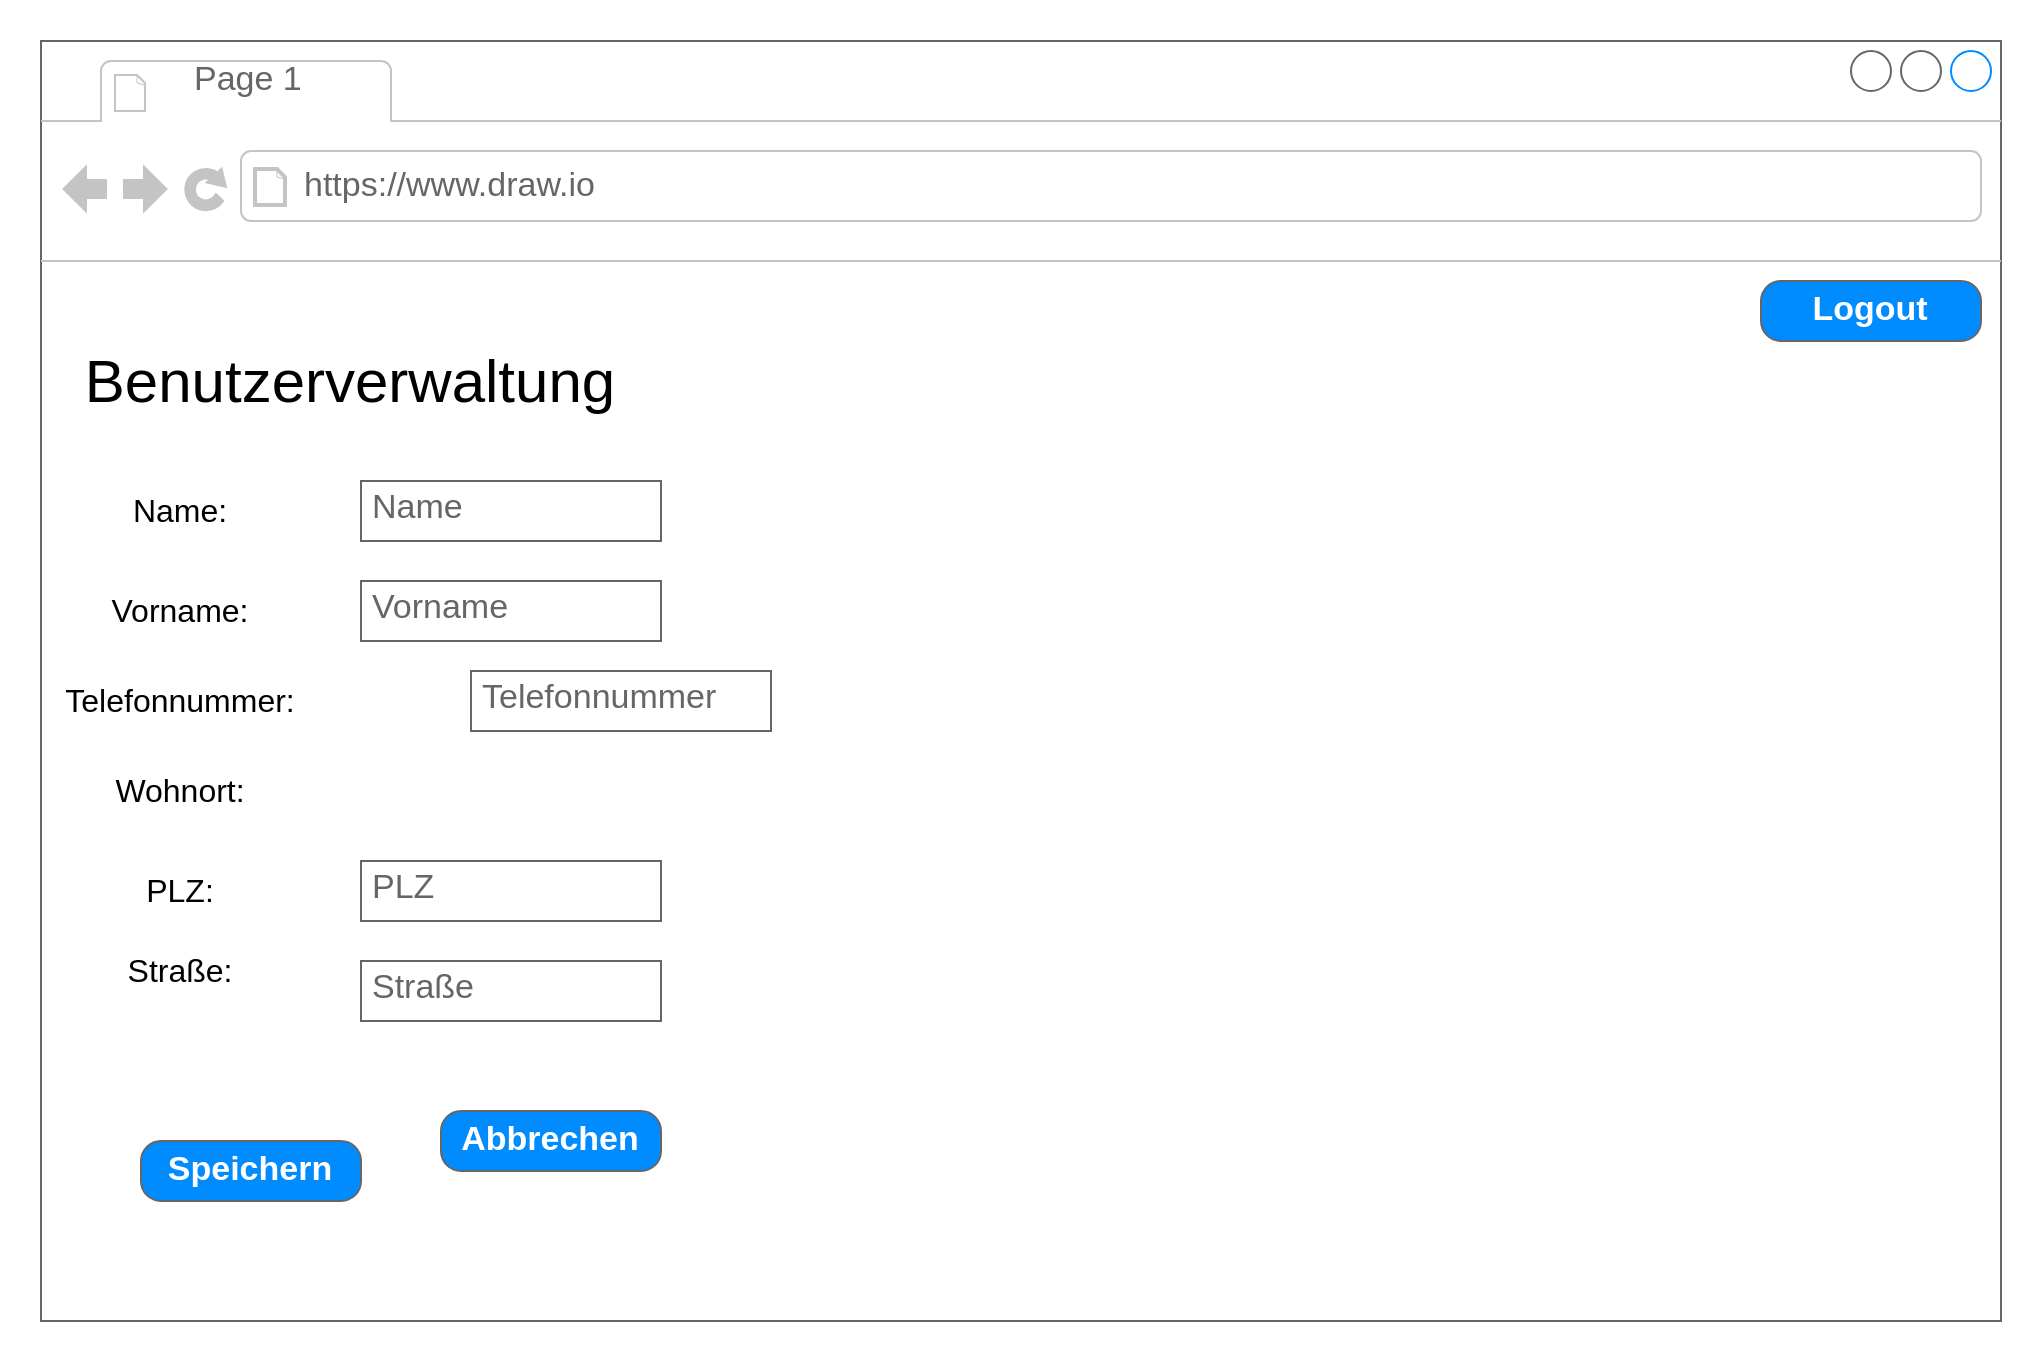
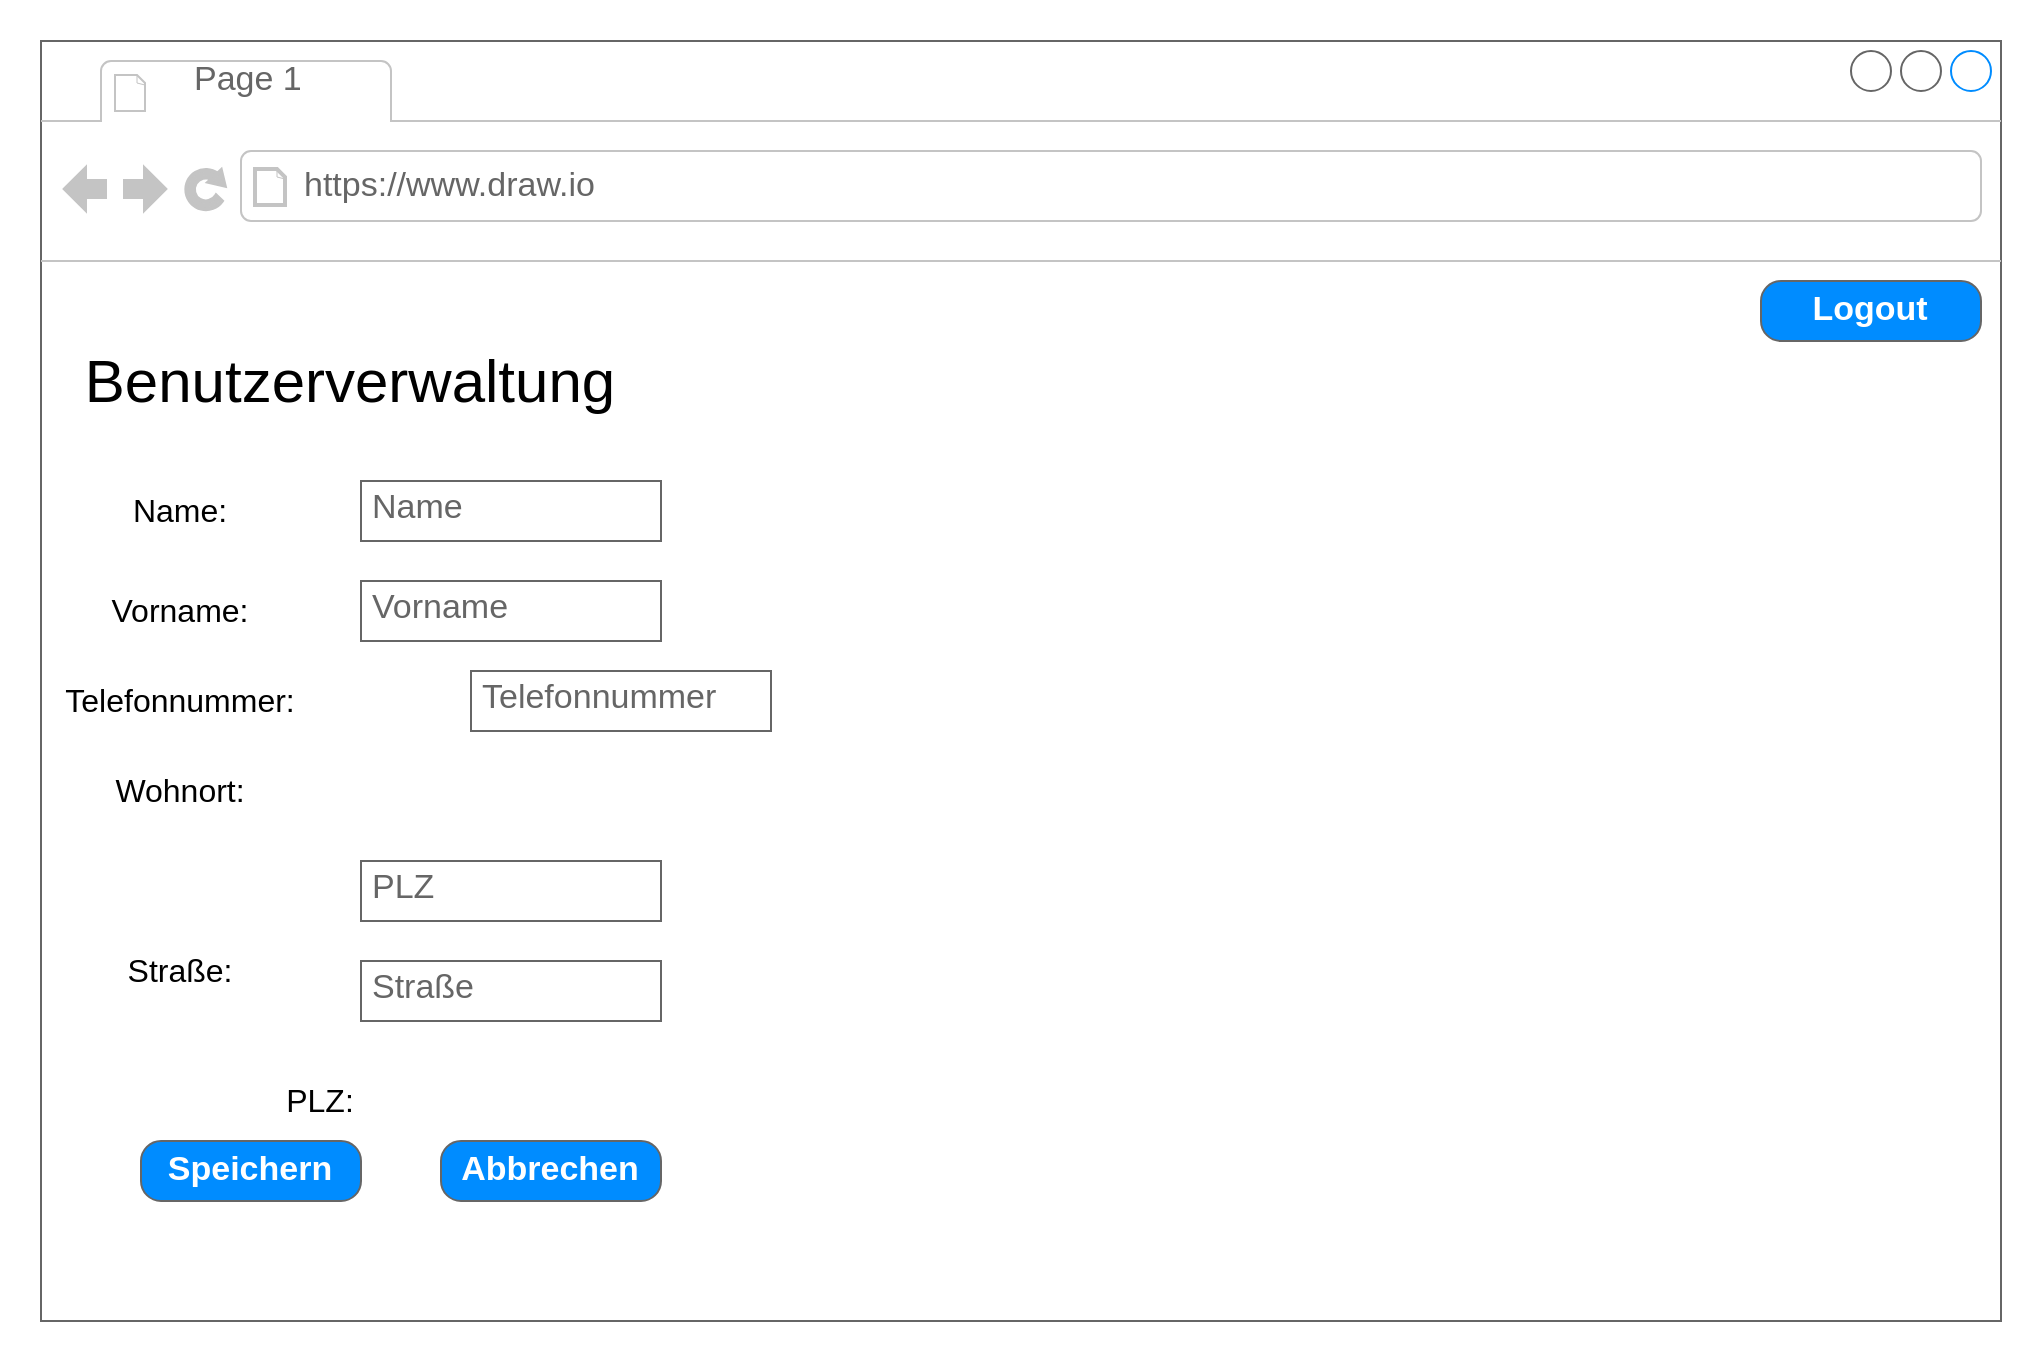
  <mxCell id="0" />
  <mxCell id="1" parent="0" />
  <mxCell id="2" value="" style="strokeWidth=1;shadow=0;dashed=0;align=center;html=1;shape=mxgraph.mockup.containers.browserWindow;rSize=0;strokeColor=#666666;strokeColor2=#008cff;strokeColor3=#c4c4c4;mainText=,;recursiveResize=0;" vertex="1" parent="1"><mxGeometry x="20" y="20" width="980" height="640" as="geometry" /></mxCell>
  <mxCell id="3" value="Page 1" style="strokeWidth=1;shadow=0;dashed=0;align=center;html=1;shape=mxgraph.mockup.containers.anchor;fontSize=17;fontColor=#666666;align=left;" vertex="1" parent="2"><mxGeometry x="75" y="7" width="110" height="26" as="geometry" /></mxCell>
  <mxCell id="4" value="https://www.draw.io" style="strokeWidth=1;shadow=0;dashed=0;align=center;html=1;shape=mxgraph.mockup.containers.anchor;rSize=0;fontSize=17;fontColor=#666666;align=left;" vertex="1" parent="2"><mxGeometry x="130" y="60" width="250" height="26" as="geometry" /></mxCell>
  <mxCell id="5" value="Logout" style="strokeWidth=1;shadow=0;dashed=0;align=center;html=1;shape=mxgraph.mockup.buttons.button;strokeColor=#666666;fontColor=#ffffff;mainText=;buttonStyle=round;fontSize=17;fontStyle=1;fillColor=#008cff;whiteSpace=wrap;" vertex="1" parent="2"><mxGeometry x="860" y="120" width="110" height="30" as="geometry" /></mxCell>
  <mxCell id="6" value="Speichern" style="strokeWidth=1;shadow=0;dashed=0;align=center;html=1;shape=mxgraph.mockup.buttons.button;strokeColor=#666666;fontColor=#ffffff;mainText=;buttonStyle=round;fontSize=17;fontStyle=1;fillColor=#008cff;whiteSpace=wrap;" vertex="1" parent="2"><mxGeometry x="50" y="550" width="110" height="30" as="geometry" /></mxCell>
  <mxCell id="7" value="&lt;font style=&quot;font-size: 30px&quot;&gt;Benutzerverwaltung&lt;/font&gt;" style="text;html=1;strokeColor=none;fillColor=none;align=center;verticalAlign=middle;whiteSpace=wrap;rounded=0;" vertex="1" parent="1"><mxGeometry x="40" y="180" width="270" height="20" as="geometry" /></mxCell>
  <mxCell id="8" value="Name" style="strokeWidth=1;shadow=0;dashed=0;align=center;html=1;shape=mxgraph.mockup.text.textBox;fontColor=#666666;align=left;fontSize=17;spacingLeft=4;spacingTop=-3;strokeColor=#666666;mainText=" vertex="1" parent="1"><mxGeometry y="240" width="150" height="30" as="geometry" x="180" /></mxCell>
  <mxCell id="9" value="Vorname" style="strokeWidth=1;shadow=0;dashed=0;align=center;html=1;shape=mxgraph.mockup.text.textBox;fontColor=#666666;align=left;fontSize=17;spacingLeft=4;spacingTop=-3;strokeColor=#666666;mainText=" vertex="1" parent="1"><mxGeometry y="290" width="150" height="30" as="geometry" x="180" /></mxCell>
  <mxCell id="10" value="Telefonnummer" style="strokeWidth=1;shadow=0;dashed=0;align=center;html=1;shape=mxgraph.mockup.text.textBox;fontColor=#666666;align=left;fontSize=17;spacingLeft=4;spacingTop=-3;strokeColor=#666666;mainText=" vertex="1" parent="1"><mxGeometry x="235" y="335" width="150" height="30" as="geometry" /></mxCell>
  <mxCell id="11" value="PLZ" style="strokeWidth=1;shadow=0;dashed=0;align=center;html=1;shape=mxgraph.mockup.text.textBox;fontColor=#666666;align=left;fontSize=17;spacingLeft=4;spacingTop=-3;strokeColor=#666666;mainText=" vertex="1" parent="1"><mxGeometry y="430" width="150" height="30" as="geometry" x="180" /></mxCell>
  <mxCell id="12" value="Straße" style="strokeWidth=1;shadow=0;dashed=0;align=center;html=1;shape=mxgraph.mockup.text.textBox;fontColor=#666666;align=left;fontSize=17;spacingLeft=4;spacingTop=-3;strokeColor=#666666;mainText=" vertex="1" parent="1"><mxGeometry y="480" width="150" height="30" as="geometry" x="180" /></mxCell>
  <mxCell id="13" value="&lt;font style=&quot;font-size: 16px&quot;&gt;Name:&lt;/font&gt;" style="text;html=1;strokeColor=none;fillColor=none;align=center;verticalAlign=middle;whiteSpace=wrap;rounded=0;" vertex="1" parent="1"><mxGeometry x="70" y="245" width="40" height="20" as="geometry" /></mxCell>
  <mxCell id="14" value="&lt;font style=&quot;font-size: 16px&quot;&gt;Vorname:&lt;/font&gt;" style="text;html=1;strokeColor=none;fillColor=none;align=center;verticalAlign=middle;whiteSpace=wrap;rounded=0;" vertex="1" parent="1"><mxGeometry x="70" y="295" width="40" height="20" as="geometry" /></mxCell>
  <mxCell id="15" value="&lt;font style=&quot;font-size: 16px&quot;&gt;Telefonnummer:&lt;/font&gt;" style="text;html=1;strokeColor=none;fillColor=none;align=center;verticalAlign=middle;whiteSpace=wrap;rounded=0;" vertex="1" parent="1"><mxGeometry x="70" y="340" width="40" height="20" as="geometry" /></mxCell>
  <mxCell id="16" value="&lt;font style=&quot;font-size: 16px&quot;&gt;Wohnort:&lt;/font&gt;" style="text;html=1;strokeColor=none;fillColor=none;align=center;verticalAlign=middle;whiteSpace=wrap;rounded=0;" vertex="1" parent="1"><mxGeometry x="70" y="385" width="40" height="20" as="geometry" /></mxCell>
- <mxCell id="17" value="&lt;font style=&quot;font-size: 16px&quot;&gt;PLZ:&lt;/font&gt;" style="text;html=1;strokeColor=none;fillColor=none;align=center;verticalAlign=middle;whiteSpace=wrap;rounded=0;" vertex="1" parent="1"><mxGeometry x="70" y="435" width="40" height="20" as="geometry" /></mxCell>
+ <mxCell id="17" value="&lt;font style=&quot;font-size: 16px&quot;&gt;PLZ:&lt;/font&gt;" style="text;html=1;strokeColor=none;fillColor=none;align=center;verticalAlign=middle;whiteSpace=wrap;rounded=0;" vertex="1" parent="1"><mxGeometry x="140" y="540" width="40" height="20" as="geometry" /></mxCell>
  <mxCell id="18" value="&lt;font style=&quot;font-size: 16px&quot;&gt;Straße:&lt;/font&gt;" style="text;html=1;strokeColor=none;fillColor=none;align=center;verticalAlign=middle;whiteSpace=wrap;rounded=0;" vertex="1" parent="1"><mxGeometry x="70" y="475" width="40" height="20" as="geometry" /></mxCell>
- <mxCell id="19" value="Abbrechen" style="strokeWidth=1;shadow=0;dashed=0;align=center;html=1;shape=mxgraph.mockup.buttons.button;strokeColor=#666666;fontColor=#ffffff;mainText=;buttonStyle=round;fontSize=17;fontStyle=1;fillColor=#008cff;whiteSpace=wrap;" vertex="1" parent="1"><mxGeometry x="220" y="555" width="110" height="30" as="geometry" /></mxCell>
+ <mxCell id="19" value="Abbrechen" style="strokeWidth=1;shadow=0;dashed=0;align=center;html=1;shape=mxgraph.mockup.buttons.button;strokeColor=#666666;fontColor=#ffffff;mainText=;buttonStyle=round;fontSize=17;fontStyle=1;fillColor=#008cff;whiteSpace=wrap;" vertex="1" parent="1"><mxGeometry x="220" y="570" width="110" height="30" as="geometry" /></mxCell>
